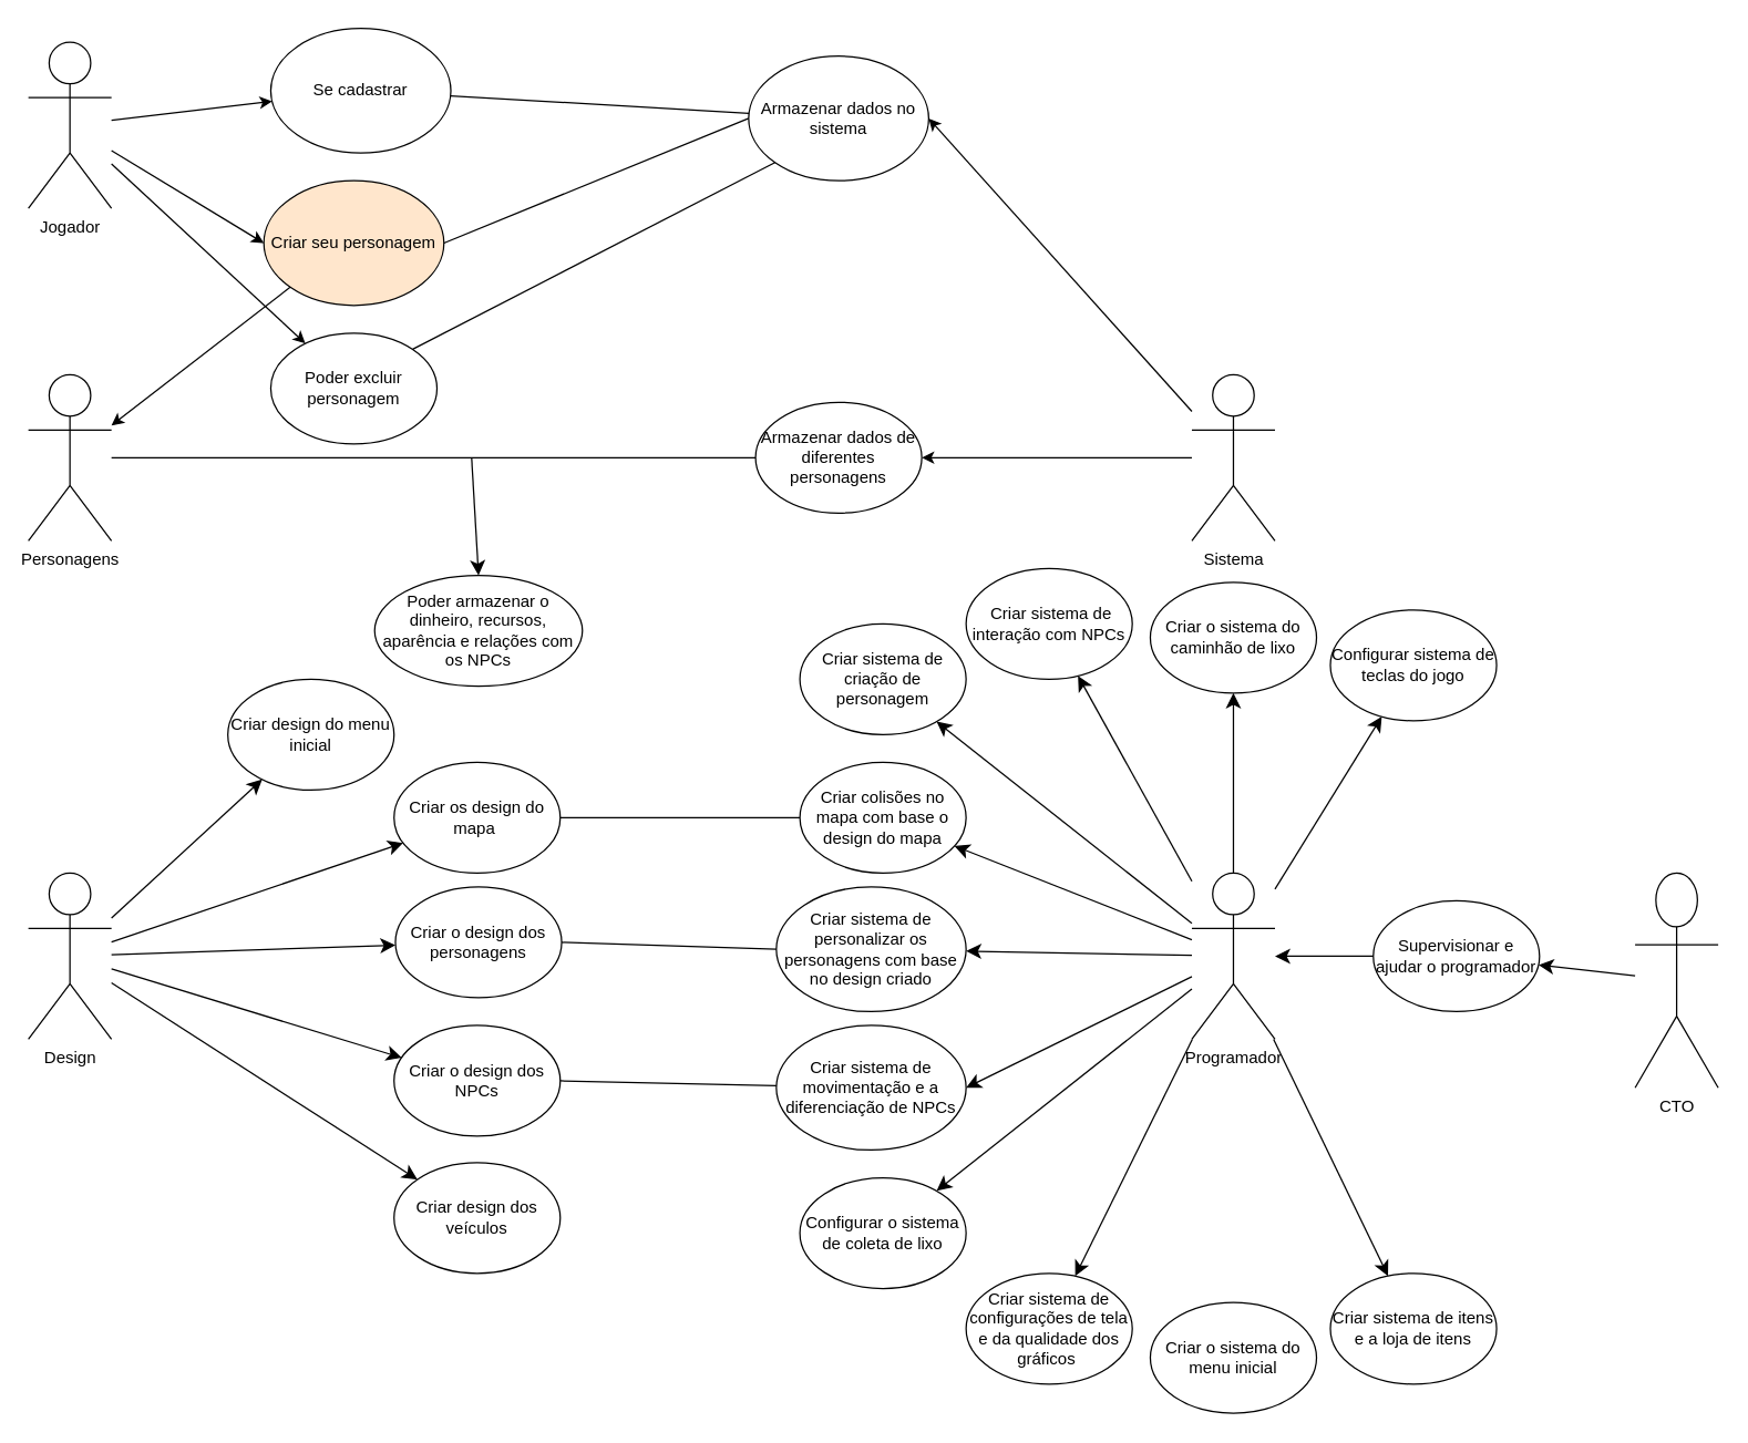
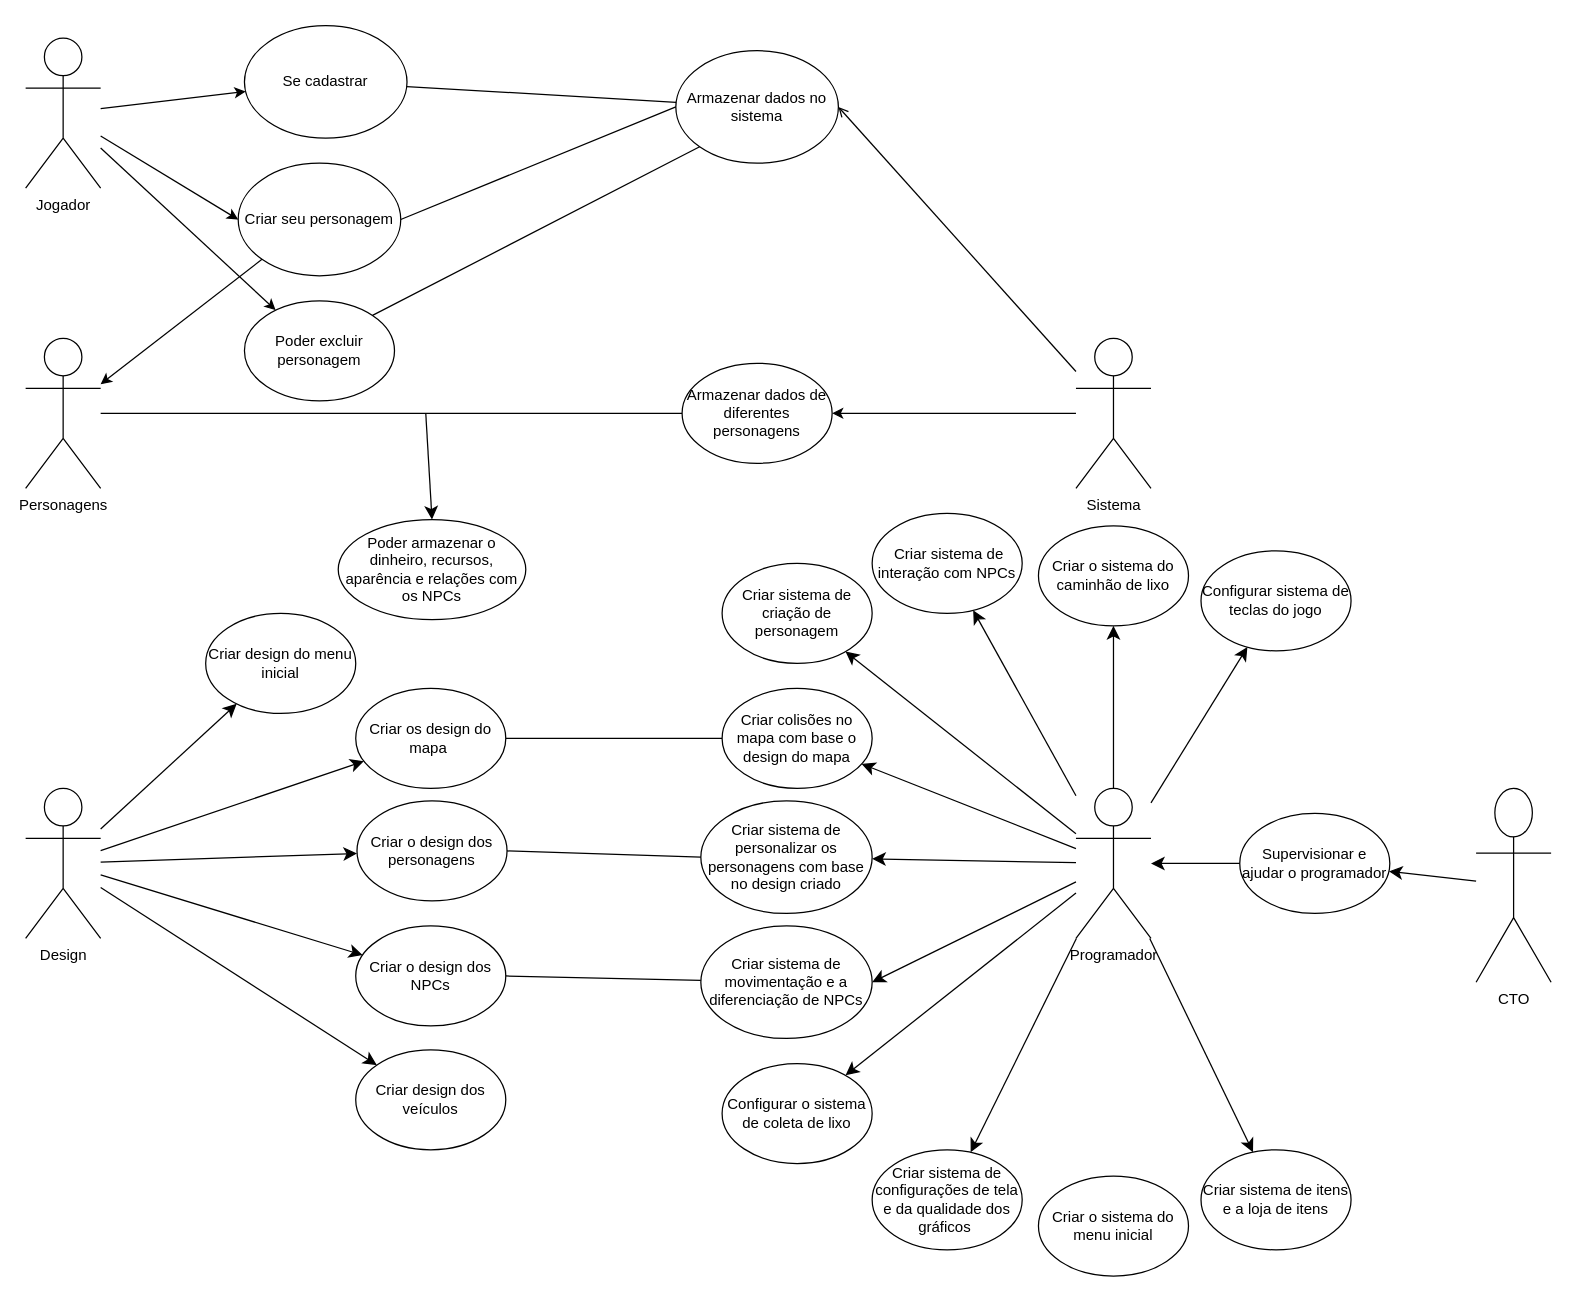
  <mxCell id="0" />
  <mxCell id="1" parent="0" />
  <mxCell id="2" value="Jogador" style="shape=umlActor;verticalLabelPosition=bottom;verticalAlign=top;html=1;outlineConnect=0;" parent="1" vertex="1"><mxGeometry x="20" y="30" width="60" height="120" as="geometry" /></mxCell>
  <mxCell id="3" value="" style="endArrow=classic;html=1;rounded=0;" parent="1" source="2" target="4" edge="1"><mxGeometry width="50" height="50" relative="1" as="geometry"><mxPoint x="80" y="110" as="sourcePoint" /><mxPoint x="130" y="60" as="targetPoint" /></mxGeometry></mxCell>
  <mxCell id="4" value="Se cadastrar" style="ellipse;whiteSpace=wrap;html=1;" parent="1" vertex="1"><mxGeometry x="195" y="20" width="130" height="90" as="geometry" /></mxCell>
  <mxCell id="5" value="" style="endArrow=none;html=1;rounded=0;" parent="1" source="4" target="6" edge="1"><mxGeometry width="50" height="50" relative="1" as="geometry"><mxPoint x="390" y="-50" as="sourcePoint" /><mxPoint x="440" y="-100" as="targetPoint" /></mxGeometry></mxCell>
  <mxCell id="6" value="Armazenar dados no sistema" style="ellipse;whiteSpace=wrap;html=1;" parent="1" vertex="1"><mxGeometry x="540" y="40" width="130" height="90" as="geometry" /></mxCell>
- <mxCell id="7" value="Criar seu personagem" style="ellipse;whiteSpace=wrap;html=1;fillColor=#ffe6cc;" parent="1" vertex="1"><mxGeometry x="190" y="130" width="130" height="90" as="geometry" /></mxCell>
+ <mxCell id="7" value="Criar seu personagem" style="ellipse;whiteSpace=wrap;html=1;" parent="1" vertex="1"><mxGeometry x="190" y="130" width="130" height="90" as="geometry" /></mxCell>
  <mxCell id="8" value="" style="endArrow=classic;html=1;rounded=0;entryX=0;entryY=0.5;entryDx=0;entryDy=0;" parent="1" source="2" target="7" edge="1"><mxGeometry width="50" height="50" relative="1" as="geometry"><mxPoint x="130" y="135" as="sourcePoint" /><mxPoint x="180" y="85" as="targetPoint" /></mxGeometry></mxCell>
  <mxCell id="9" value="" style="endArrow=none;html=1;rounded=0;exitX=1;exitY=0.5;exitDx=0;exitDy=0;entryX=0;entryY=0.5;entryDx=0;entryDy=0;" parent="1" source="7" target="6" edge="1"><mxGeometry width="50" height="50" relative="1" as="geometry"><mxPoint x="340" y="115" as="sourcePoint" /><mxPoint x="390" y="65" as="targetPoint" /></mxGeometry></mxCell>
  <mxCell id="10" value="Sistema" style="shape=umlActor;verticalLabelPosition=bottom;verticalAlign=top;html=1;outlineConnect=0;" parent="1" vertex="1"><mxGeometry x="860" y="270" width="60" height="120" as="geometry" /></mxCell>
- <mxCell id="11" value="" style="endArrow=classic;html=1;rounded=0;entryX=1;entryY=0.5;entryDx=0;entryDy=0;" parent="1" source="10" target="6" edge="1"><mxGeometry width="50" height="50" relative="1" as="geometry"><mxPoint x="790" y="100" as="sourcePoint" /><mxPoint x="660" y="90" as="targetPoint" /></mxGeometry></mxCell>
+ <mxCell id="11" value="" style="endArrow=open;html=1;rounded=0;entryX=1;entryY=0.5;entryDx=0;entryDy=0;" parent="1" source="10" target="6" edge="1"><mxGeometry width="50" height="50" relative="1" as="geometry"><mxPoint x="790" y="100" as="sourcePoint" /><mxPoint x="660" y="90" as="targetPoint" /></mxGeometry></mxCell>
  <mxCell id="12" value="Poder excluir personagem" style="ellipse;whiteSpace=wrap;html=1;" parent="1" vertex="1"><mxGeometry x="195" y="240" width="120" height="80" as="geometry" /></mxCell>
  <mxCell id="13" value="" style="endArrow=classic;html=1;rounded=0;" parent="1" source="2" target="12" edge="1"><mxGeometry width="50" height="50" relative="1" as="geometry"><mxPoint x="50" y="290" as="sourcePoint" /><mxPoint x="100" y="240" as="targetPoint" /></mxGeometry></mxCell>
  <mxCell id="14" value="" style="endArrow=none;html=1;rounded=0;exitX=1;exitY=0;exitDx=0;exitDy=0;entryX=0;entryY=1;entryDx=0;entryDy=0;" parent="1" source="12" target="6" edge="1"><mxGeometry width="50" height="50" relative="1" as="geometry"><mxPoint x="480" y="270" as="sourcePoint" /><mxPoint x="530" y="220" as="targetPoint" /></mxGeometry></mxCell>
  <mxCell id="15" value="" style="endArrow=classic;html=1;rounded=0;" parent="1" source="10" target="16" edge="1"><mxGeometry width="50" height="50" relative="1" as="geometry"><mxPoint x="530" y="360" as="sourcePoint" /><mxPoint x="580" y="310" as="targetPoint" /></mxGeometry></mxCell>
  <mxCell id="16" value="Armazenar dados de diferentes personagens" style="ellipse;whiteSpace=wrap;html=1;" parent="1" vertex="1"><mxGeometry x="545" y="290" width="120" height="80" as="geometry" /></mxCell>
  <mxCell id="17" value="Personagens" style="shape=umlActor;verticalLabelPosition=bottom;verticalAlign=top;html=1;outlineConnect=0;" parent="1" vertex="1"><mxGeometry x="20" y="270" width="60" height="120" as="geometry" /></mxCell>
  <mxCell id="18" value="" style="endArrow=classic;html=1;rounded=0;exitX=0;exitY=1;exitDx=0;exitDy=0;" parent="1" source="7" target="17" edge="1"><mxGeometry width="50" height="50" relative="1" as="geometry"><mxPoint x="200" y="210" as="sourcePoint" /><mxPoint x="130" y="270" as="targetPoint" /></mxGeometry></mxCell>
  <mxCell id="19" value="" style="endArrow=none;html=1;rounded=0;fontSize=12;startSize=8;endSize=8;curved=1;" parent="1" source="17" target="16" edge="1"><mxGeometry width="50" height="50" relative="1" as="geometry"><mxPoint x="160" y="420" as="sourcePoint" /><mxPoint x="210" y="370" as="targetPoint" /></mxGeometry></mxCell>
  <mxCell id="20" value="" style="endArrow=classic;html=1;rounded=0;fontSize=12;startSize=8;endSize=8;curved=1;entryX=0.5;entryY=0;entryDx=0;entryDy=0;" parent="1" target="21" edge="1"><mxGeometry width="50" height="50" relative="1" as="geometry"><mxPoint x="340" y="330" as="sourcePoint" /><mxPoint x="350" y="570" as="targetPoint" /></mxGeometry></mxCell>
  <mxCell id="21" value="Poder armazenar o dinheiro, recursos, aparência e relações com os NPCs" style="ellipse;whiteSpace=wrap;html=1;" parent="1" vertex="1"><mxGeometry x="270" y="415" width="150" height="80" as="geometry" /></mxCell>
  <mxCell id="22" value="Design" style="shape=umlActor;verticalLabelPosition=bottom;verticalAlign=top;html=1;outlineConnect=0;" parent="1" vertex="1"><mxGeometry x="20" y="630" width="60" height="120" as="geometry" /></mxCell>
  <mxCell id="23" value="" style="endArrow=classic;html=1;rounded=0;fontSize=12;startSize=8;endSize=8;curved=1;" parent="1" source="22" target="24" edge="1"><mxGeometry width="50" height="50" relative="1" as="geometry"><mxPoint x="650" y="580" as="sourcePoint" /><mxPoint x="160" y="690" as="targetPoint" /></mxGeometry></mxCell>
  <mxCell id="24" value="Criar os design do mapa&amp;nbsp;" style="ellipse;whiteSpace=wrap;html=1;" parent="1" vertex="1"><mxGeometry x="284" y="550" width="120" height="80" as="geometry" /></mxCell>
  <mxCell id="25" value="" style="endArrow=classic;html=1;rounded=0;fontSize=12;startSize=8;endSize=8;curved=1;" parent="1" source="22" target="26" edge="1"><mxGeometry width="50" height="50" relative="1" as="geometry"><mxPoint x="265" y="730" as="sourcePoint" /><mxPoint x="315" y="680" as="targetPoint" /></mxGeometry></mxCell>
  <mxCell id="26" value="Criar o design dos personagens" style="ellipse;whiteSpace=wrap;html=1;" parent="1" vertex="1"><mxGeometry x="285" y="640" width="120" height="80" as="geometry" /></mxCell>
  <mxCell id="27" value="" style="endArrow=classic;html=1;rounded=0;fontSize=12;startSize=8;endSize=8;curved=1;" parent="1" source="22" target="28" edge="1"><mxGeometry width="50" height="50" relative="1" as="geometry"><mxPoint x="275" y="850" as="sourcePoint" /><mxPoint x="325" y="800" as="targetPoint" /></mxGeometry></mxCell>
  <mxCell id="28" value="Criar o design dos NPCs" style="ellipse;whiteSpace=wrap;html=1;" parent="1" vertex="1"><mxGeometry x="284" y="740" width="120" height="80" as="geometry" /></mxCell>
  <mxCell id="29" value="Programador" style="shape=umlActor;verticalLabelPosition=bottom;verticalAlign=top;html=1;outlineConnect=0;" parent="1" vertex="1"><mxGeometry x="860" y="630" width="60" height="120" as="geometry" /></mxCell>
  <mxCell id="30" value="" style="endArrow=classic;html=1;rounded=0;fontSize=12;startSize=8;endSize=8;curved=1;" parent="1" source="29" target="31" edge="1"><mxGeometry width="50" height="50" relative="1" as="geometry"><mxPoint x="665" y="700" as="sourcePoint" /><mxPoint x="715" y="650" as="targetPoint" /></mxGeometry></mxCell>
  <mxCell id="31" value="Criar colisões no mapa com base o design do mapa" style="ellipse;whiteSpace=wrap;html=1;" parent="1" vertex="1"><mxGeometry x="577" y="550" width="120" height="80" as="geometry" /></mxCell>
  <mxCell id="32" value="" style="endArrow=none;html=1;rounded=0;fontSize=12;startSize=8;endSize=8;curved=1;exitX=1;exitY=0.5;exitDx=0;exitDy=0;entryX=0;entryY=0.5;entryDx=0;entryDy=0;" parent="1" source="24" target="31" edge="1"><mxGeometry width="50" height="50" relative="1" as="geometry"><mxPoint x="480" y="615" as="sourcePoint" /><mxPoint x="530" y="565" as="targetPoint" /></mxGeometry></mxCell>
  <mxCell id="33" value="" style="endArrow=classic;html=1;rounded=0;fontSize=12;startSize=8;endSize=8;curved=1;" parent="1" source="29" target="34" edge="1"><mxGeometry width="50" height="50" relative="1" as="geometry"><mxPoint x="670" y="710" as="sourcePoint" /><mxPoint x="690" y="690" as="targetPoint" /></mxGeometry></mxCell>
  <mxCell id="34" value="Criar sistema de personalizar os personagens com base no design criado" style="ellipse;whiteSpace=wrap;html=1;" parent="1" vertex="1"><mxGeometry x="560" y="640" width="137" height="90" as="geometry" /></mxCell>
  <mxCell id="35" value="" style="endArrow=none;html=1;rounded=0;fontSize=12;startSize=8;endSize=8;curved=1;exitX=1;exitY=0.5;exitDx=0;exitDy=0;entryX=0;entryY=0.5;entryDx=0;entryDy=0;" parent="1" source="26" target="34" edge="1"><mxGeometry width="50" height="50" relative="1" as="geometry"><mxPoint x="450" y="700" as="sourcePoint" /><mxPoint x="500" y="650" as="targetPoint" /></mxGeometry></mxCell>
  <mxCell id="36" value="" style="endArrow=none;html=1;rounded=0;fontSize=12;startSize=8;endSize=8;curved=1;exitX=1;exitY=0.5;exitDx=0;exitDy=0;" parent="1" source="28" target="37" edge="1"><mxGeometry width="50" height="50" relative="1" as="geometry"><mxPoint x="470" y="790" as="sourcePoint" /><mxPoint x="560" y="780" as="targetPoint" /></mxGeometry></mxCell>
  <mxCell id="37" value="Criar sistema de movimentação e a diferenciação de NPCs" style="ellipse;whiteSpace=wrap;html=1;" parent="1" vertex="1"><mxGeometry x="560" y="740" width="137" height="90" as="geometry" /></mxCell>
  <mxCell id="38" value="" style="endArrow=classic;html=1;rounded=0;fontSize=12;startSize=8;endSize=8;curved=1;entryX=1;entryY=0.5;entryDx=0;entryDy=0;" parent="1" source="29" target="37" edge="1"><mxGeometry width="50" height="50" relative="1" as="geometry"><mxPoint x="710" y="830" as="sourcePoint" /><mxPoint x="760" y="780" as="targetPoint" /></mxGeometry></mxCell>
  <mxCell id="39" value="CTO" style="shape=umlActor;verticalLabelPosition=bottom;verticalAlign=top;html=1;outlineConnect=0;" parent="1" vertex="1"><mxGeometry x="1180" y="630" width="60" height="155" as="geometry" /></mxCell>
  <mxCell id="40" value="" style="endArrow=classic;html=1;rounded=0;fontSize=12;startSize=8;endSize=8;curved=1;" parent="1" source="39" target="41" edge="1"><mxGeometry width="50" height="50" relative="1" as="geometry"><mxPoint x="730" y="580" as="sourcePoint" /><mxPoint x="1090" y="690" as="targetPoint" /></mxGeometry></mxCell>
  <mxCell id="41" value="Supervisionar e ajudar o programador" style="ellipse;whiteSpace=wrap;html=1;" parent="1" vertex="1"><mxGeometry x="991" y="650" width="120" height="80" as="geometry" /></mxCell>
  <mxCell id="42" value="" style="endArrow=classic;html=1;rounded=0;fontSize=12;startSize=8;endSize=8;curved=1;exitX=0;exitY=0.5;exitDx=0;exitDy=0;" parent="1" source="41" target="29" edge="1"><mxGeometry width="50" height="50" relative="1" as="geometry"><mxPoint x="920" y="705" as="sourcePoint" /><mxPoint x="970" y="655" as="targetPoint" /></mxGeometry></mxCell>
  <mxCell id="43" value="" style="endArrow=classic;html=1;rounded=0;fontSize=12;startSize=8;endSize=8;curved=1;" parent="1" source="29" target="44" edge="1"><mxGeometry width="50" height="50" relative="1" as="geometry"><mxPoint x="730" y="880" as="sourcePoint" /><mxPoint x="780" y="830" as="targetPoint" /></mxGeometry></mxCell>
  <mxCell id="44" value="Configurar o sistema de coleta de lixo" style="ellipse;whiteSpace=wrap;html=1;" parent="1" vertex="1"><mxGeometry x="577" y="850" width="120" height="80" as="geometry" /></mxCell>
  <mxCell id="45" value="" style="endArrow=classic;html=1;rounded=0;fontSize=12;startSize=8;endSize=8;curved=1;" parent="1" source="29" target="46" edge="1"><mxGeometry width="50" height="50" relative="1" as="geometry"><mxPoint x="820" y="560" as="sourcePoint" /><mxPoint x="760" y="530" as="targetPoint" /></mxGeometry></mxCell>
  <mxCell id="46" value="Criar sistema de criação de personagem" style="ellipse;whiteSpace=wrap;html=1;" parent="1" vertex="1"><mxGeometry x="577" y="450" width="120" height="80" as="geometry" /></mxCell>
  <mxCell id="47" value="" style="endArrow=classic;html=1;rounded=0;fontSize=12;startSize=8;endSize=8;curved=1;" parent="1" source="29" target="48" edge="1"><mxGeometry width="50" height="50" relative="1" as="geometry"><mxPoint x="810" y="860" as="sourcePoint" /><mxPoint x="780" y="860" as="targetPoint" /></mxGeometry></mxCell>
  <mxCell id="48" value="Criar sistema de configurações de tela e da qualidade dos gráficos&amp;nbsp;" style="ellipse;whiteSpace=wrap;html=1;" parent="1" vertex="1"><mxGeometry x="697" y="919" width="120" height="80" as="geometry" /></mxCell>
  <mxCell id="49" value="" style="endArrow=classic;html=1;rounded=0;fontSize=12;startSize=8;endSize=8;curved=1;" parent="1" source="29" target="50" edge="1"><mxGeometry width="50" height="50" relative="1" as="geometry"><mxPoint x="900" y="600" as="sourcePoint" /><mxPoint x="760" y="480" as="targetPoint" /></mxGeometry></mxCell>
  <mxCell id="50" value="&amp;nbsp;Criar sistema de interação com NPCs" style="ellipse;whiteSpace=wrap;html=1;" parent="1" vertex="1"><mxGeometry x="697" y="410" width="120" height="80" as="geometry" /></mxCell>
  <mxCell id="51" value="" style="endArrow=classic;html=1;rounded=0;fontSize=12;startSize=8;endSize=8;curved=1;" parent="1" source="29" target="52" edge="1"><mxGeometry width="50" height="50" relative="1" as="geometry"><mxPoint x="865" y="550" as="sourcePoint" /><mxPoint x="890" y="470" as="targetPoint" /></mxGeometry></mxCell>
  <mxCell id="52" value="Criar o sistema do caminhão de lixo" style="ellipse;whiteSpace=wrap;html=1;" parent="1" vertex="1"><mxGeometry x="830" y="420" width="120" height="80" as="geometry" /></mxCell>
  <mxCell id="53" value="" style="endArrow=classic;html=1;rounded=0;fontSize=12;startSize=8;endSize=8;curved=1;" parent="1" source="22" target="54" edge="1"><mxGeometry width="50" height="50" relative="1" as="geometry"><mxPoint x="130" y="900" as="sourcePoint" /><mxPoint x="250" y="830" as="targetPoint" /></mxGeometry></mxCell>
  <mxCell id="54" value="Criar design dos veículos" style="ellipse;whiteSpace=wrap;html=1;" parent="1" vertex="1"><mxGeometry x="284" y="839" width="120" height="80" as="geometry" /></mxCell>
  <mxCell id="55" value="" style="endArrow=classic;html=1;rounded=0;fontSize=12;startSize=8;endSize=8;curved=1;" parent="1" source="22" target="56" edge="1"><mxGeometry width="50" height="50" relative="1" as="geometry"><mxPoint x="145" y="610" as="sourcePoint" /><mxPoint x="240" y="550" as="targetPoint" /></mxGeometry></mxCell>
  <mxCell id="56" value="Criar design do menu inicial" style="ellipse;whiteSpace=wrap;html=1;" parent="1" vertex="1"><mxGeometry x="164" y="490" width="120" height="80" as="geometry" /></mxCell>
  <mxCell id="57" value="Criar o sistema do menu inicial" style="ellipse;whiteSpace=wrap;html=1;" parent="1" vertex="1"><mxGeometry x="830" y="940" width="120" height="80" as="geometry" /></mxCell>
  <mxCell id="58" value="" style="endArrow=classic;html=1;rounded=0;fontSize=12;startSize=8;endSize=8;curved=1;" parent="1" source="29" target="59" edge="1"><mxGeometry width="50" height="50" relative="1" as="geometry"><mxPoint x="1100" y="950" as="sourcePoint" /><mxPoint x="990" y="940" as="targetPoint" /></mxGeometry></mxCell>
  <mxCell id="59" value="Criar sistema de itens e a loja de itens" style="ellipse;whiteSpace=wrap;html=1;" parent="1" vertex="1"><mxGeometry x="960" y="919" width="120" height="80" as="geometry" /></mxCell>
  <mxCell id="60" value="" style="endArrow=classic;html=1;rounded=0;fontSize=12;startSize=8;endSize=8;curved=1;" parent="1" source="29" target="61" edge="1"><mxGeometry width="50" height="50" relative="1" as="geometry"><mxPoint x="1020" y="560" as="sourcePoint" /><mxPoint x="990" y="490" as="targetPoint" /></mxGeometry></mxCell>
  <mxCell id="61" value="Configurar sistema de teclas do jogo" style="ellipse;whiteSpace=wrap;html=1;" parent="1" vertex="1"><mxGeometry x="960" y="440" width="120" height="80" as="geometry" /></mxCell>
